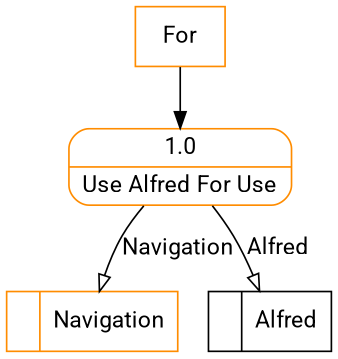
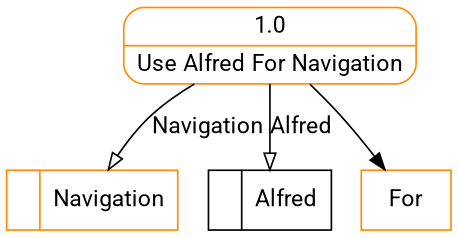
  digraph {
    fontname=Roboto
    node [color=darkorange fontname=Roboto shape=record]
    edge [arrowhead=onormal fontname=Roboto]
    n1 [label="<f0>  |<f1> Navigation "]
    n2 [color=black label="<f0>  |<f1> Alfred "]
    n3 [label=For shape=box]
-   n4 [label="{<f0> 1.0|<f1> Use Alfred For Use }" shape=Mrecord]
-   n3 -> n4 [arrowhead=normal]
+   n4 [label="{<f0> 1.0|<f1> Use Alfred For Navigation }" shape=Mrecord]
+   n4 -> n3 [arrowhead=normal]
    n4 -> n1 [label=Navigation]
    n4 -> n2 [label=Alfred]
  }
